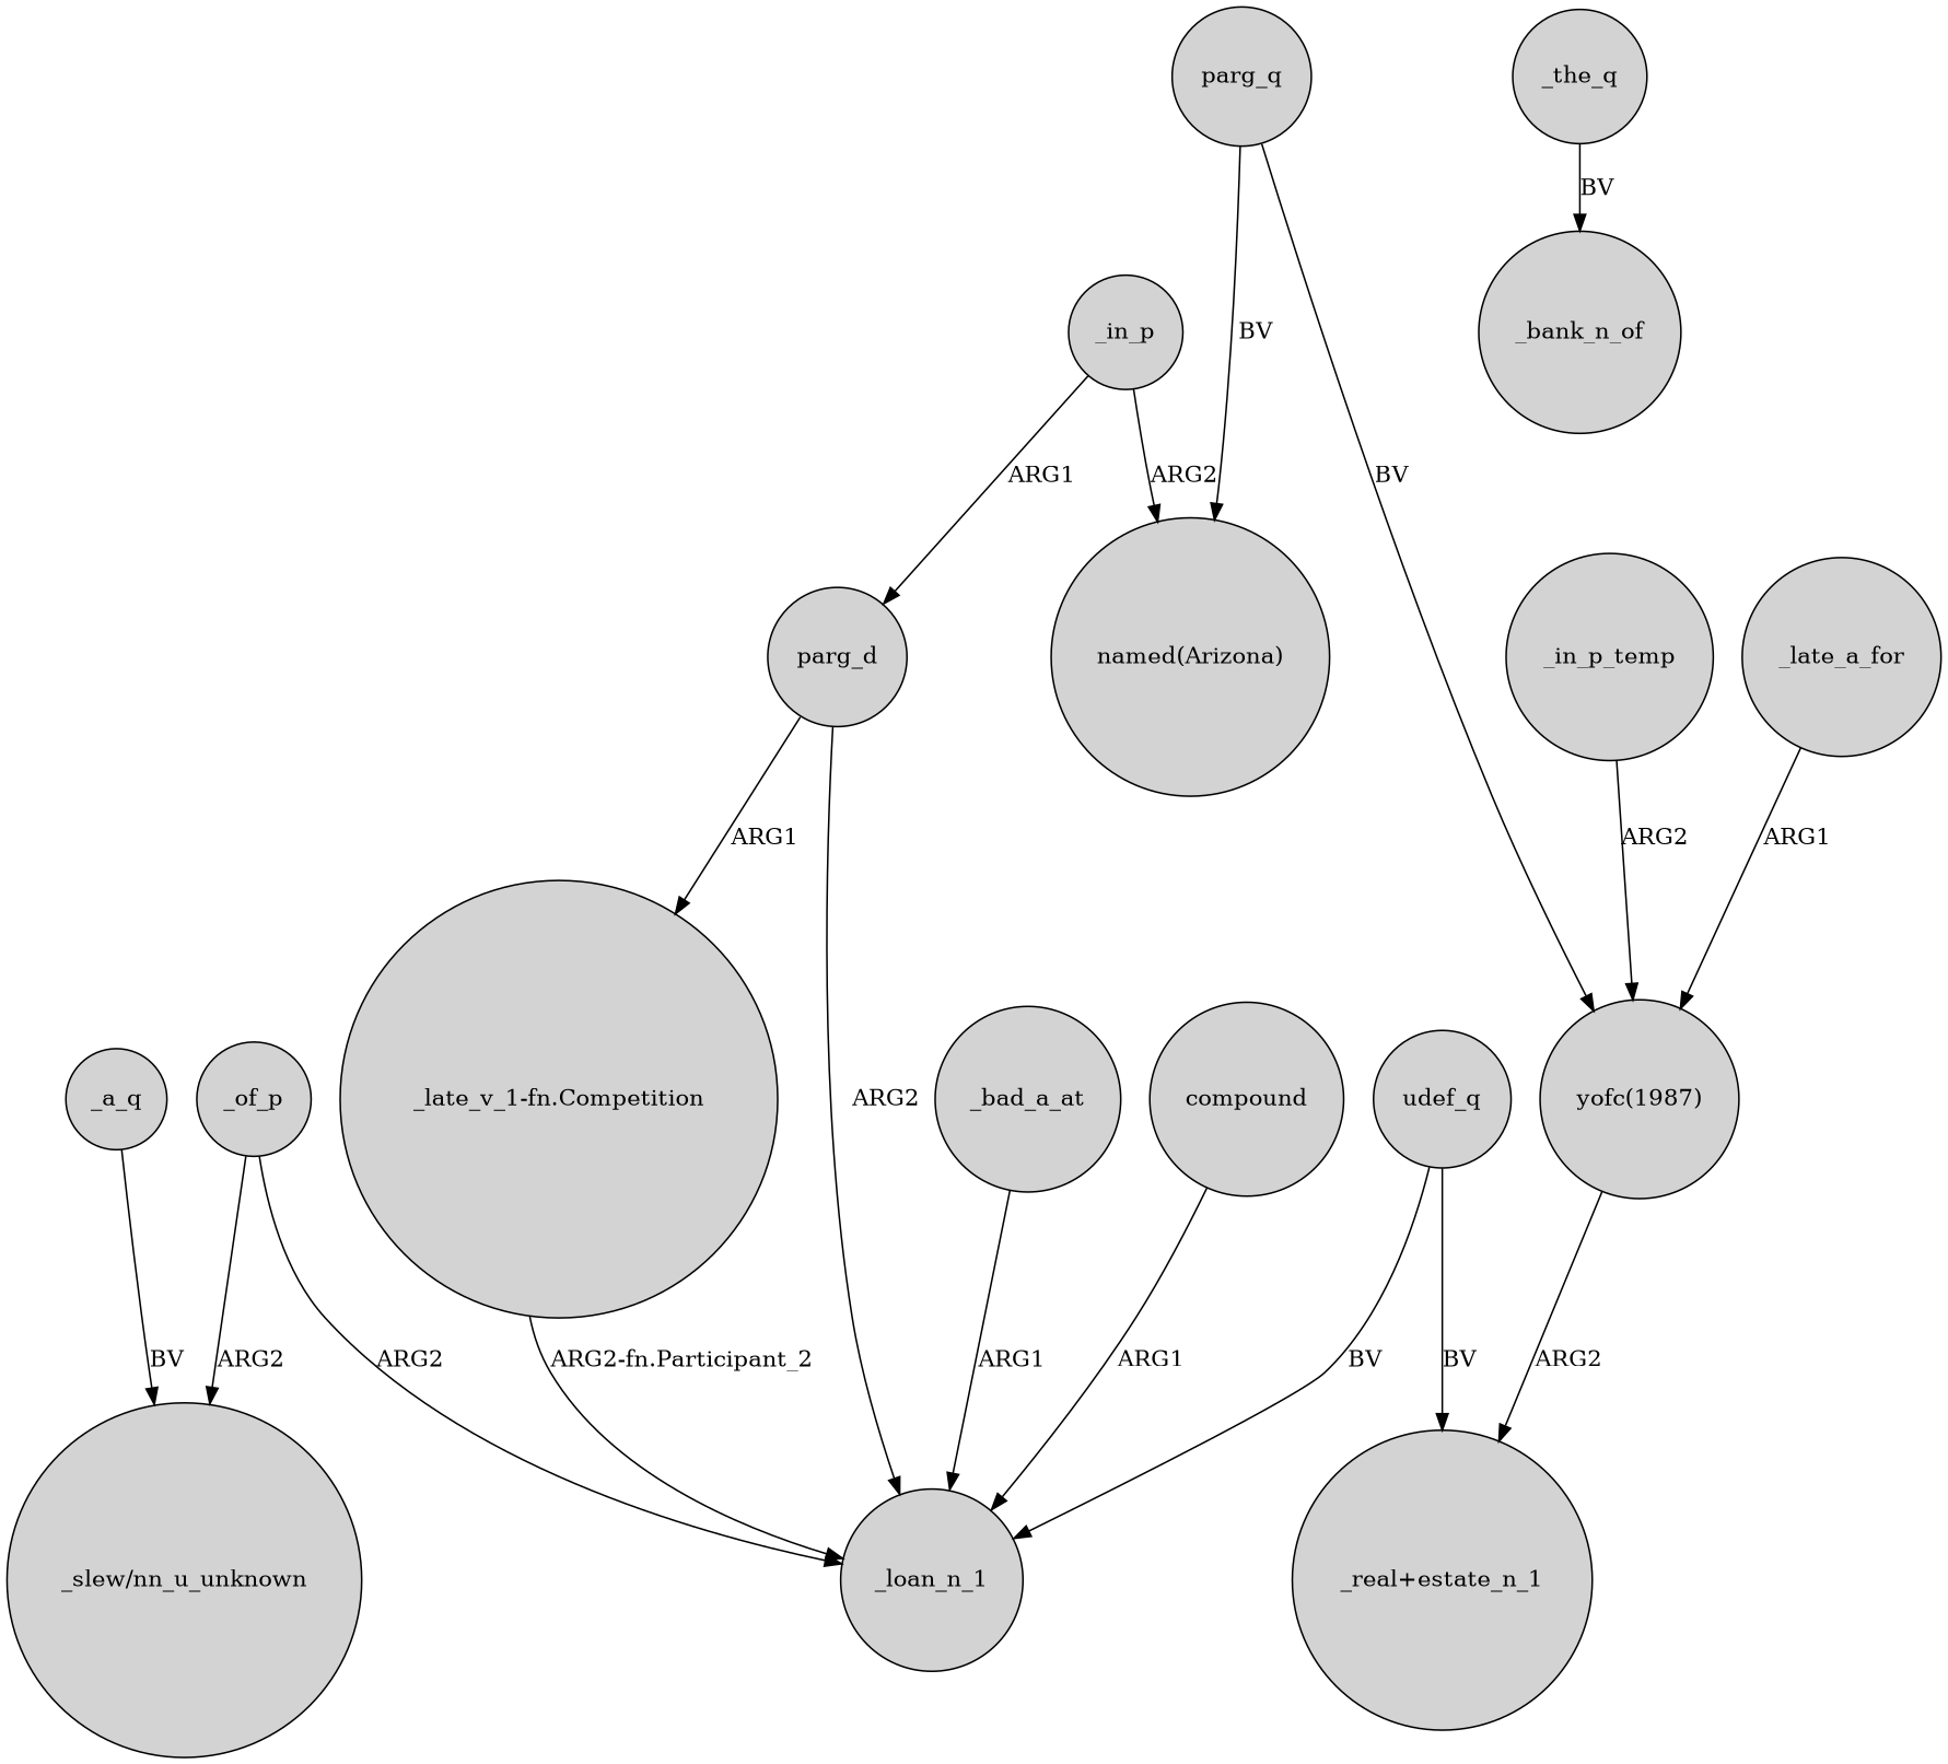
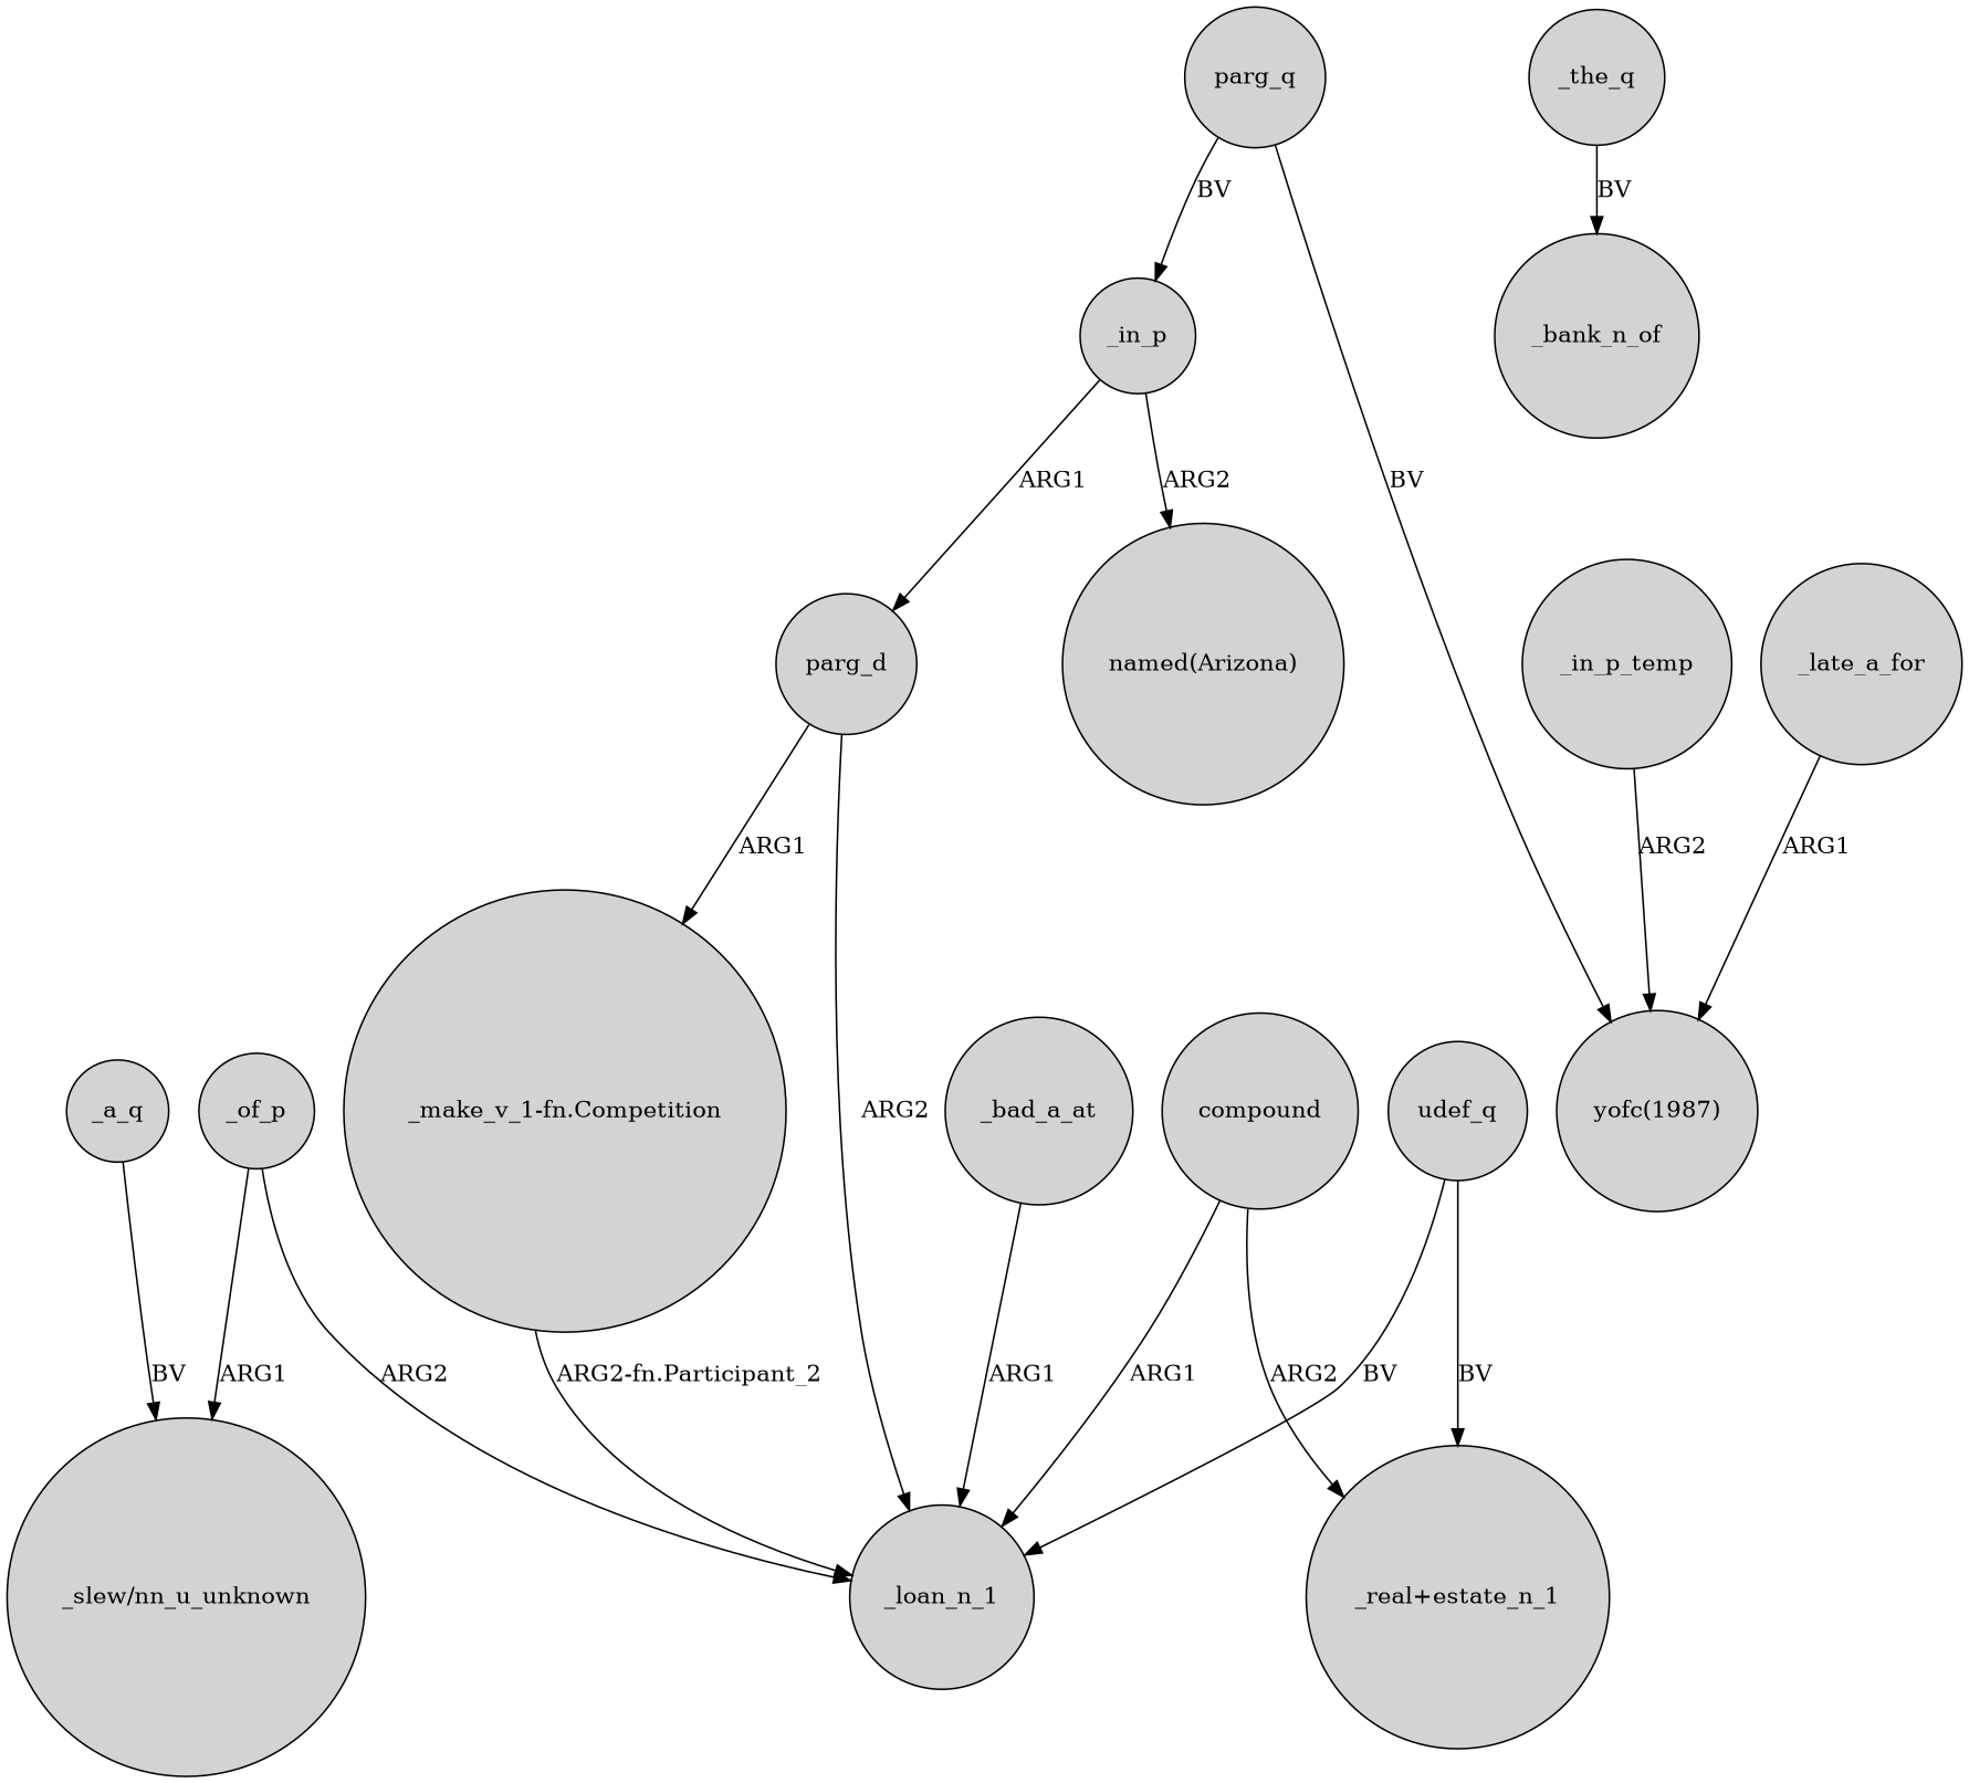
  digraph {
    node [shape=circle style=filled]
    _a_q
    "_slew/nn_u_unknown"
    _in_p
    "named(Arizona)"
    parg_d
-   "_make_v_1-fn.Competition" [label="_late_v_1-fn.Competition"]
+   "_make_v_1-fn.Competition"
    _loan_n_1
    _bad_a_at
    _the_q
    _bank_n_of
    n11 [label=parg_q]
    "yofc(1987)"
    _in_p_temp
    udef_q
    "_real+estate_n_1"
    compound
    _late_a_for
    _of_p
    _a_q -> "_slew/nn_u_unknown" [label=BV]
    _in_p -> "named(Arizona)" [label=ARG2]
    _in_p -> parg_d [label=ARG1]
    parg_d -> "_make_v_1-fn.Competition" [label=ARG1]
    parg_d -> _loan_n_1 [label=ARG2]
    "_make_v_1-fn.Competition" -> _loan_n_1 [label="ARG2-fn.Participant_2"]
    _bad_a_at -> _loan_n_1 [label=ARG1]
    _the_q -> _bank_n_of [label=BV]
-   n11 -> "named(Arizona)" [label=BV]
+   n11 -> _in_p [label=BV]
    n11 -> "yofc(1987)" [label=BV]
    _in_p_temp -> "yofc(1987)" [label=ARG2]
    udef_q -> _loan_n_1 [label=BV]
    udef_q -> "_real+estate_n_1" [label=BV]
    compound -> _loan_n_1 [label=ARG1]
-   "yofc(1987)" -> "_real+estate_n_1" [label=ARG2]
+   compound -> "_real+estate_n_1" [label=ARG2]
    _late_a_for -> "yofc(1987)" [label=ARG1]
-   _of_p -> "_slew/nn_u_unknown" [label=ARG2]
+   _of_p -> "_slew/nn_u_unknown" [label=ARG1]
    _of_p -> _loan_n_1 [label=ARG2]
  }
